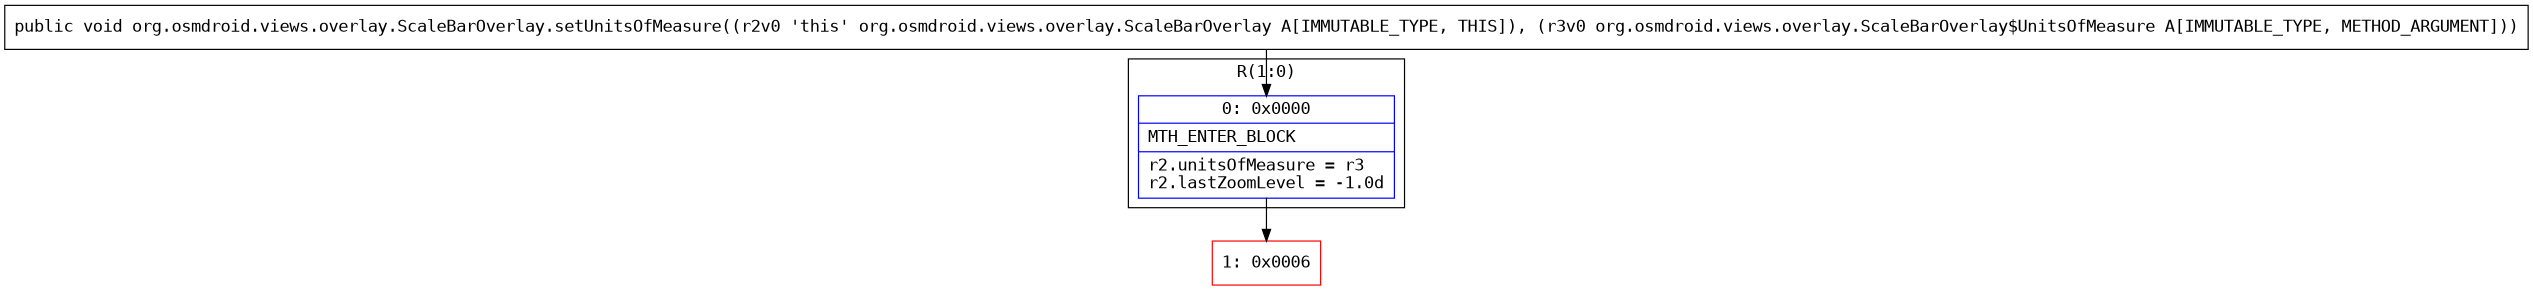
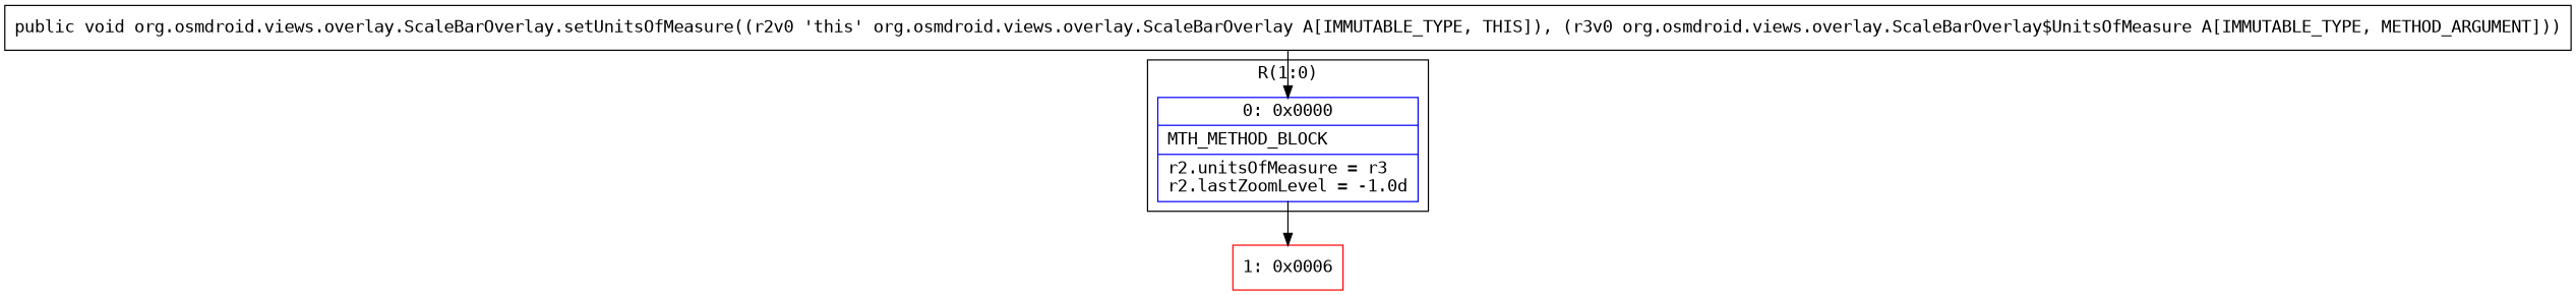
  digraph {
    fontname="DejaVu Sans Mono"
    node [shape=record fontname="DejaVu Sans Mono"]
    edge [fontname="DejaVu Sans Mono"]
-   n1 [color=blue label="{0\:\ 0x0000|MTH_ENTER_BLOCK\l|r2.unitsOfMeasure = r3\lr2.lastZoomLevel = \-1.0d\l}"]
+   n1 [color=blue label="{0\:\ 0x0000|MTH_METHOD_BLOCK\l|r2.unitsOfMeasure = r3\lr2.lastZoomLevel = \-1.0d\l}"]
    n2 [color=red label="{1\:\ 0x0006}"]
    n3 [label="{public void org.osmdroid.views.overlay.ScaleBarOverlay.setUnitsOfMeasure((r2v0 'this' org.osmdroid.views.overlay.ScaleBarOverlay A[IMMUTABLE_TYPE, THIS]), (r3v0 org.osmdroid.views.overlay.ScaleBarOverlay$UnitsOfMeasure A[IMMUTABLE_TYPE, METHOD_ARGUMENT])) }"]
    subgraph cluster_1 {
      label="R(1:0)"
      n1
    }
    n1 -> n2
    n3 -> n1
  }
